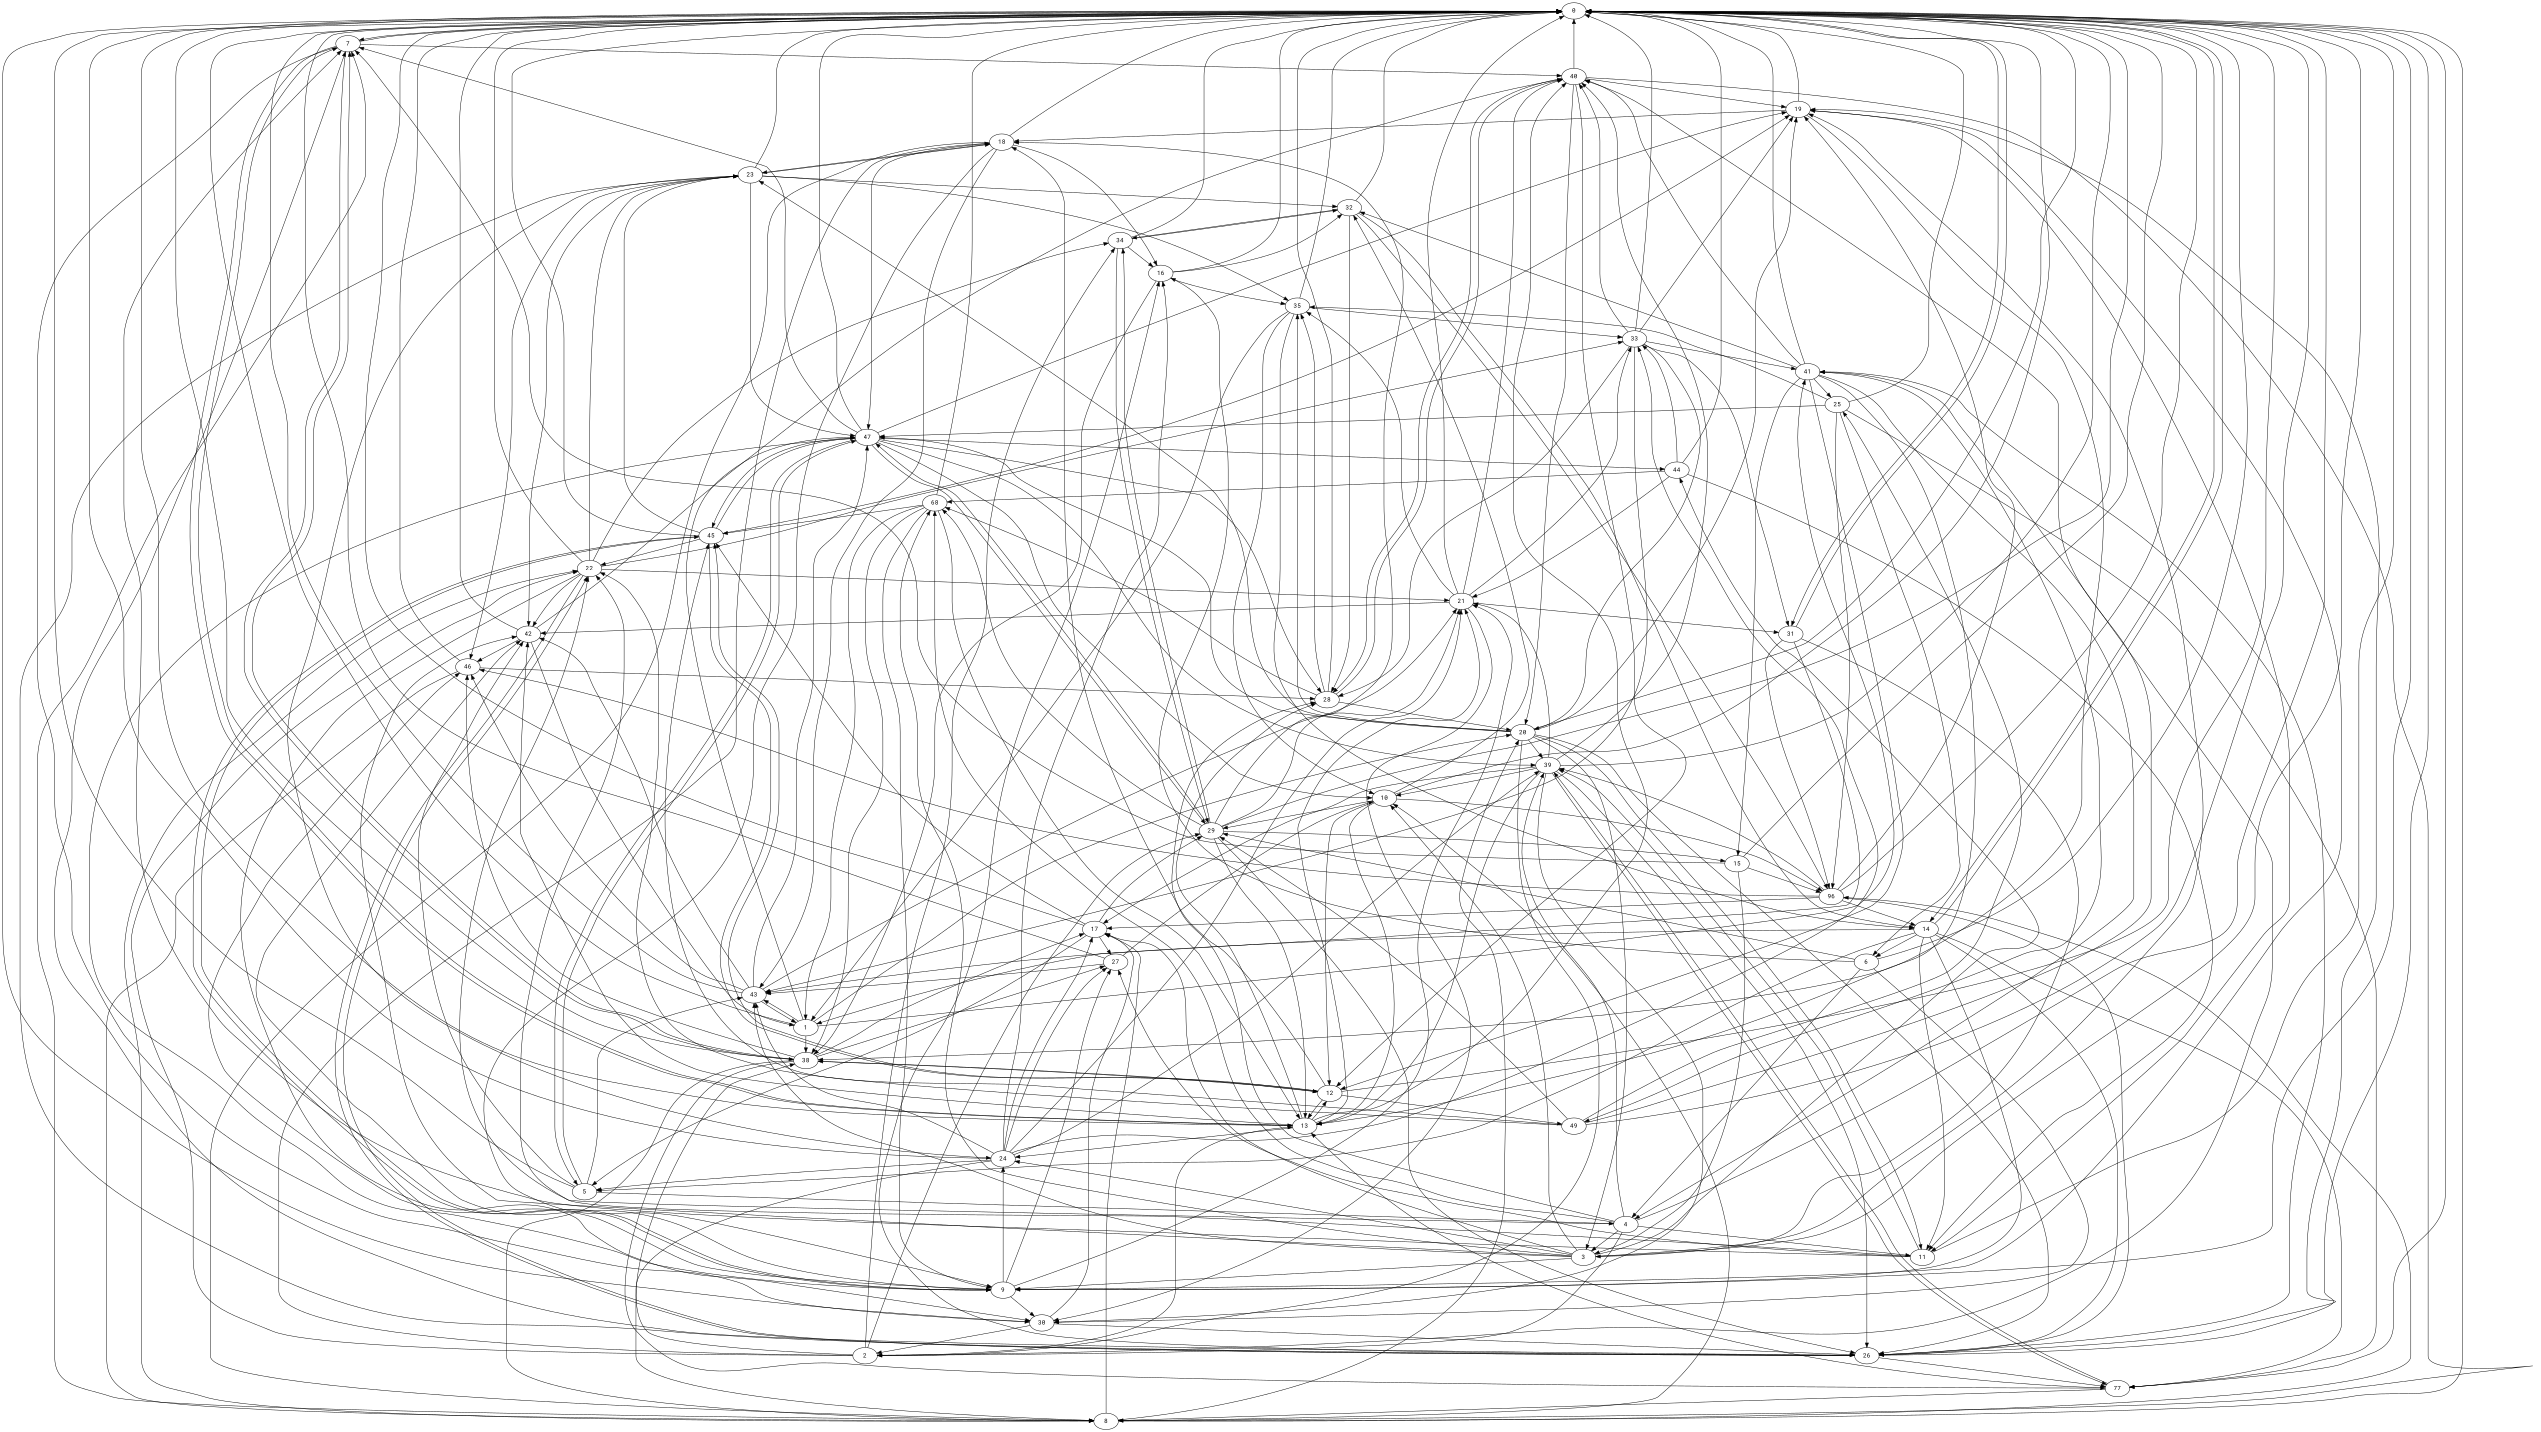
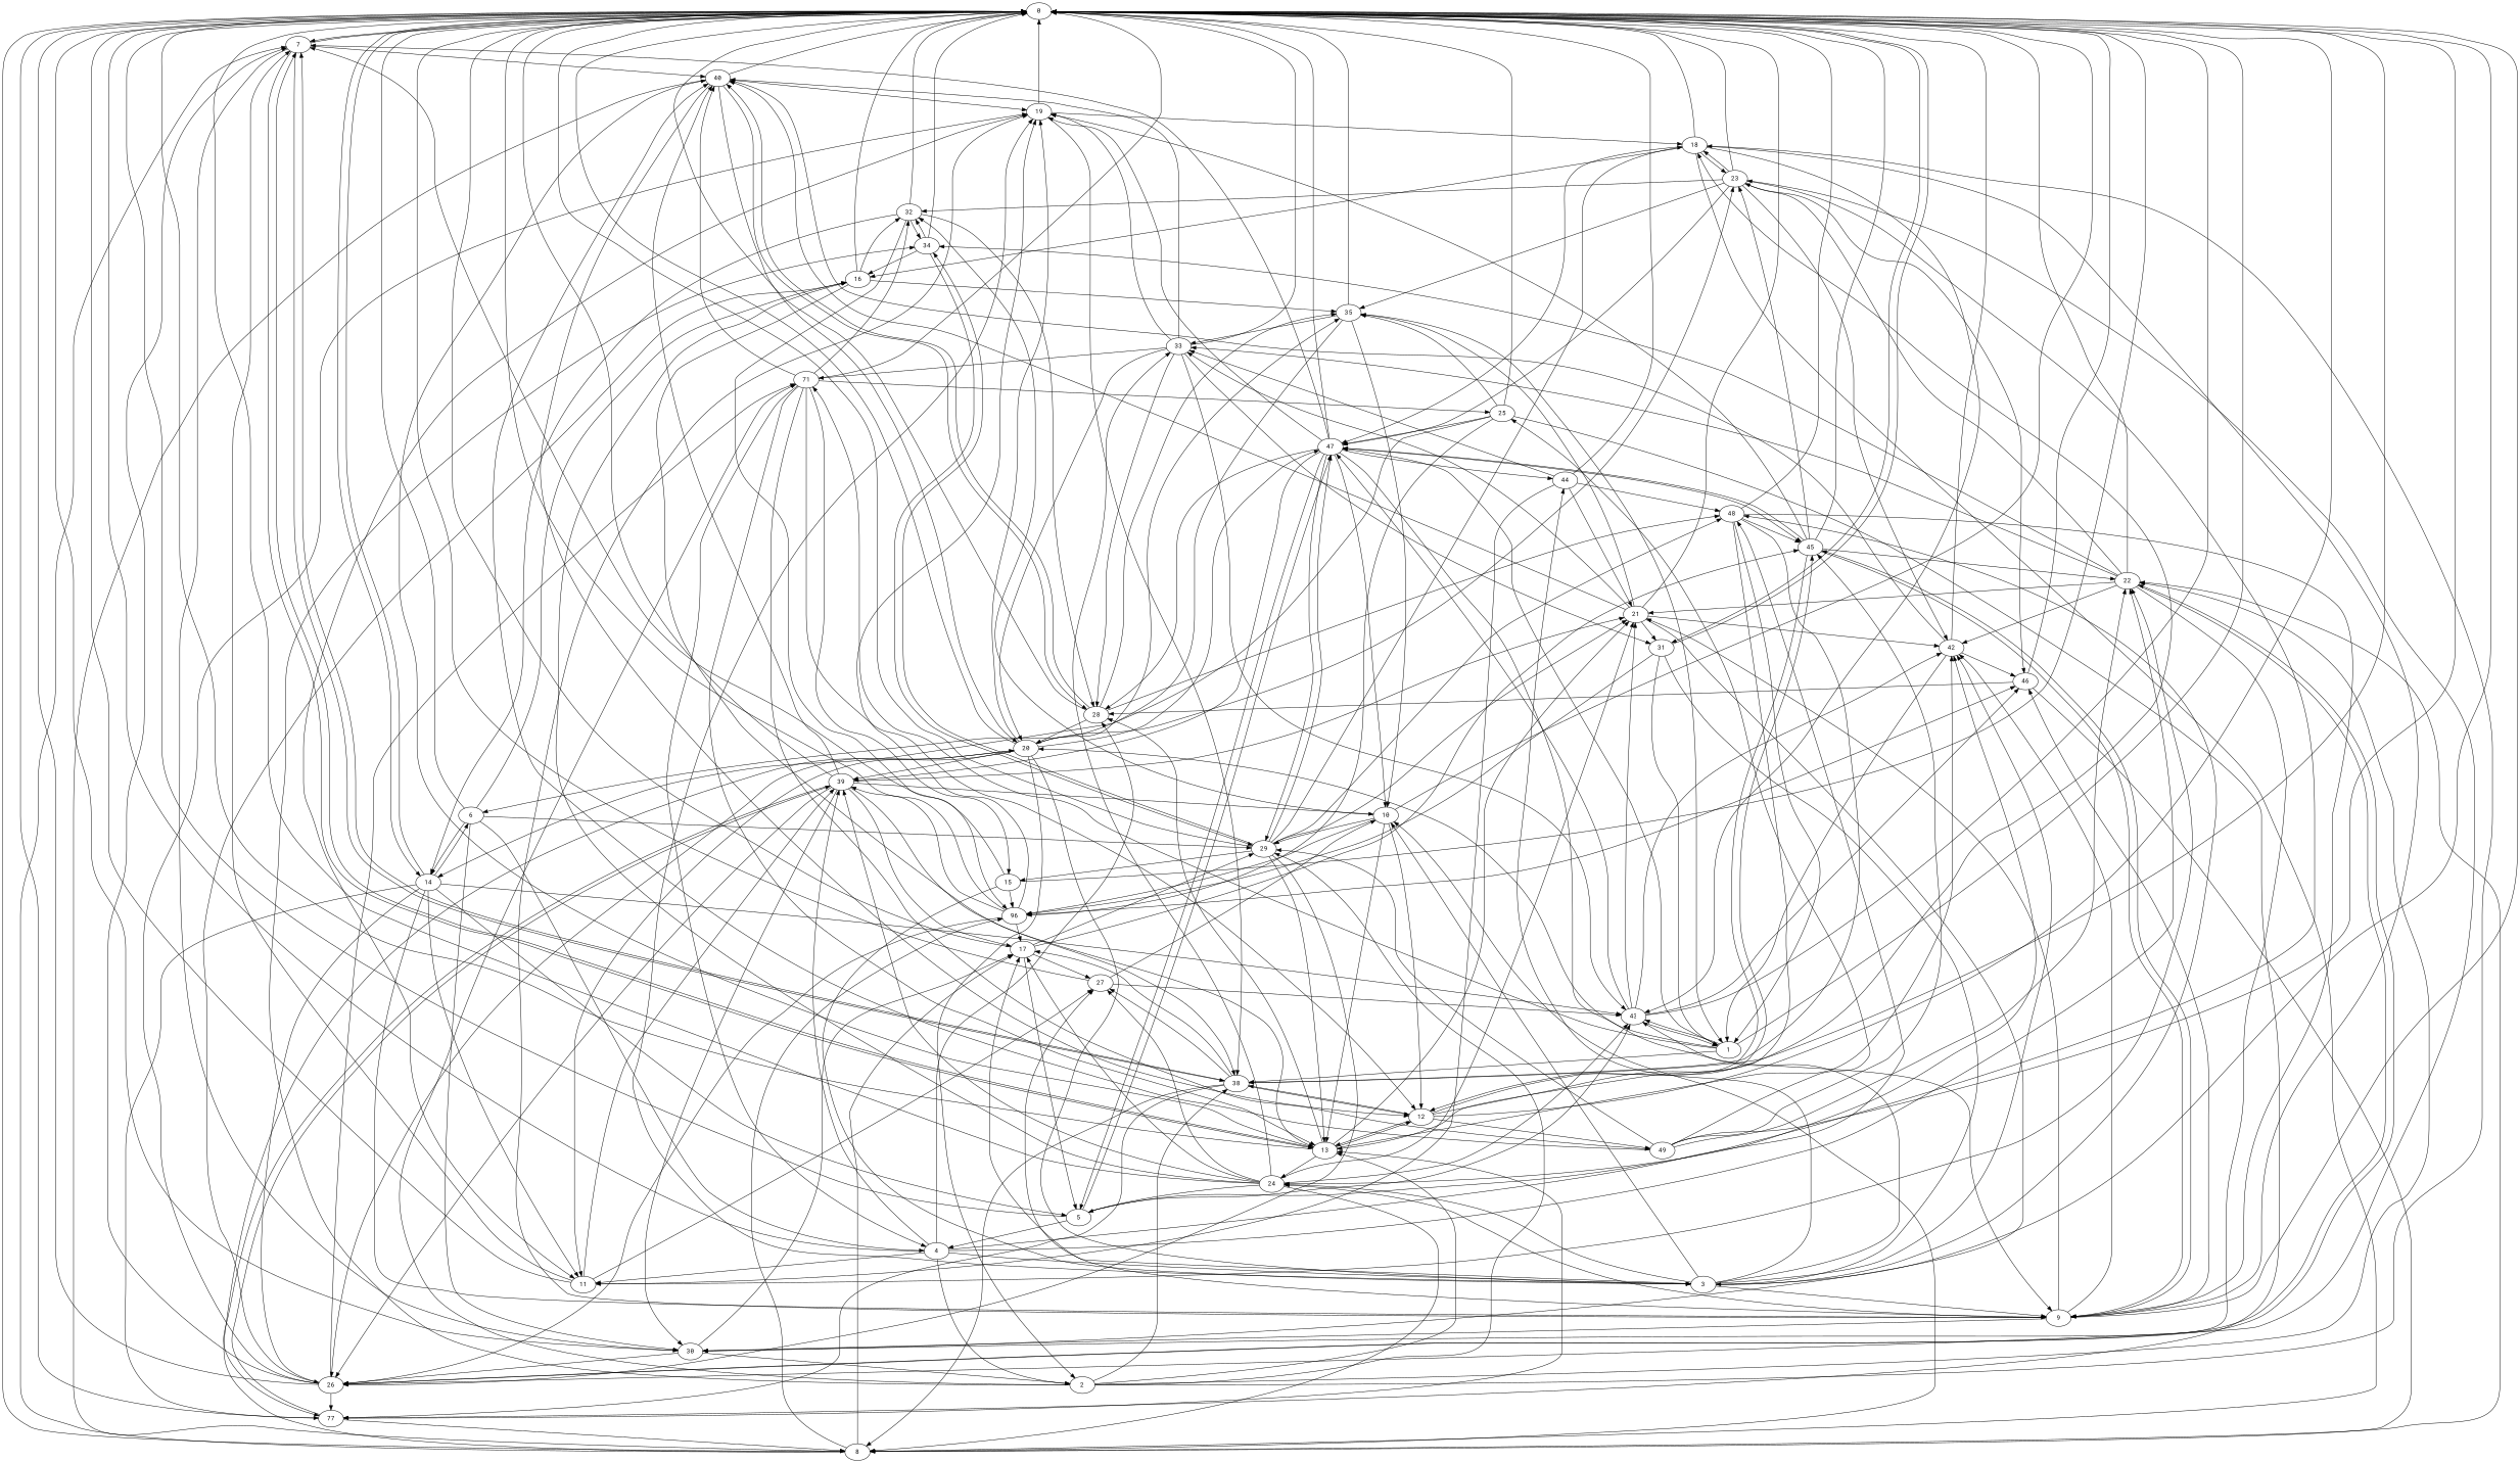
  strict digraph {
    fontname="Roboto Mono"
    node [component_delay=3 fontname="Roboto Mono"]
    edge [fontname="Roboto Mono" wire_delay=1]
    0
    7
    14
    31
    38
    13
    30
    40
    43
    9
    11
    5
    6
    26
    n15 [label=77]
    1
    3
    n18 [label=96]
    17
    8
    27
    46
    12
    42
    21
    28
    24
    2
    20
    19
    47
    45
    39
    22
    4
    29
    16
-   41
+   41 [label=71]
    23
    10
-   48 [label=68]
+   48
    44
    35
    32
    49
    15
    25
    18
    34
    33
    0 -> 7
    0 -> 14
    0 -> 31
    7 -> 0
    7 -> 38
    7 -> 13
    7 -> 30
    7 -> 40
    14 -> 0
    14 -> 43
    14 -> 9
    14 -> 11
    14 -> 5
    14 -> 6
    14 -> 26
    14 -> n15
    31 -> 0
    31 -> 1
    31 -> 3
    31 -> n18
    38 -> 0
    38 -> 7
    38 -> n15
    38 -> 17
    38 -> 8
    38 -> 27
-   38 -> 46
    38 -> 12
    13 -> 0
    13 -> 7
    13 -> 40
    13 -> 12
    13 -> 42
    13 -> 21
    13 -> 28
    13 -> 24
    30 -> 0
    30 -> 26
    30 -> 17
    30 -> 2
    40 -> 0
    40 -> 8
    40 -> 12
    40 -> 28
    40 -> 20
    40 -> 19
    43 -> 0
    43 -> 1
    43 -> 46
    43 -> 42
    43 -> 21
    43 -> 47
    9 -> 0
    9 -> 30
    9 -> 27
    9 -> 46
    9 -> 42
    9 -> 21
    9 -> 24
    9 -> 19
    9 -> 45
    11 -> 0
    11 -> 7
    11 -> 27
    11 -> 39
    11 -> 22
    5 -> 0
    5 -> 43
    5 -> 42
    5 -> 47
    5 -> 4
    6 -> 0
-   n18 -> 14
+   6 -> 14
    6 -> 30
    6 -> 4
    6 -> 29
    6 -> 16
    26 -> 0
    26 -> 7
    26 -> n15
    26 -> 19
    26 -> 22
    26 -> 16
    26 -> 41
    26 -> 23
    n15 -> 0
    n15 -> 13
    n15 -> 8
    n15 -> 39
    1 -> 0
    1 -> 38
    1 -> 43
    1 -> 20
    1 -> 47
    1 -> 41
    3 -> 0
    3 -> 43
    3 -> 9
    3 -> 17
    3 -> 42
    3 -> 24
    3 -> 19
    3 -> 10
    3 -> 48
    3 -> 44
    n18 -> 0
    n18 -> 26
    n18 -> 17
    n18 -> 46
    n18 -> 19
    n18 -> 39
    17 -> 0
    17 -> 5
    17 -> 27
    17 -> 45
    17 -> 29
    8 -> 0
    8 -> 7
    8 -> n18
    8 -> 17
    8 -> 20
    8 -> 22
    8 -> 10
    27 -> 0
    27 -> 43
    27 -> 10
    46 -> 0
    46 -> 8
    46 -> 28
    12 -> 0
    12 -> 38
    12 -> 13
    12 -> 45
    12 -> 49
    12 -> 18
    42 -> 0
    42 -> 40
    42 -> 1
    42 -> 46
    21 -> 0
    21 -> 31
    21 -> 30
    21 -> 40
    21 -> 42
    21 -> 35
    21 -> 33
    28 -> 0
    28 -> 40
    28 -> 20
    28 -> 48
    28 -> 35
    24 -> 0
    24 -> 43
    24 -> 5
    24 -> 17
    24 -> 8
    24 -> 27
    24 -> 21
    24 -> 39
    24 -> 16
    24 -> 33
    2 -> 38
    2 -> 13
    2 -> 22
    2 -> 29
    2 -> 41
    2 -> 18
    2 -> 34
    20 -> 0
    20 -> 11
    20 -> 26
    20 -> 3
    20 -> 2
    20 -> 19
    20 -> 47
    20 -> 39
    20 -> 23
    20 -> 35
    19 -> 0
    19 -> 38
    19 -> 11
    19 -> 18
    47 -> 0
    47 -> 7
    47 -> 9
    47 -> 5
    47 -> 28
    47 -> 19
    47 -> 45
    47 -> 39
    47 -> 29
    47 -> 10
    47 -> 44
    45 -> 0
    45 -> 9
    45 -> 12
    45 -> 19
    45 -> 47
    45 -> 22
    45 -> 23
    39 -> 0
    39 -> 13
    39 -> 30
    39 -> 40
    39 -> 26
    39 -> n15
    39 -> 17
    39 -> 21
    39 -> 10
    22 -> 0
    22 -> 30
    22 -> 26
    22 -> 42
    22 -> 21
    22 -> 23
    22 -> 34
    22 -> 33
    4 -> 0
    4 -> 11
    4 -> 3
    4 -> 28
    4 -> 2
    4 -> 39
    4 -> 22
    4 -> 48
    29 -> 0
    29 -> 13
    29 -> 26
    29 -> 21
    29 -> 47
    29 -> 48
    29 -> 15
    29 -> 18
    29 -> 34
    16 -> 0
    16 -> 38
    16 -> 35
    16 -> 32
    41 -> 0
    41 -> 13
    41 -> 40
    41 -> 12
    41 -> 4
    41 -> 32
    41 -> 49
    41 -> 15
    41 -> 25
    23 -> 0
    23 -> 46
    23 -> 42
    23 -> 24
    23 -> 47
    23 -> 35
    23 -> 32
    23 -> 18
    10 -> 0
    10 -> 13
    10 -> n18
    10 -> 12
    10 -> 29
    10 -> 32
    48 -> 0
    48 -> 38
    48 -> 13
    48 -> 9
    48 -> 1
    48 -> 45
    44 -> 0
    44 -> 11
    44 -> 21
    44 -> 48
    44 -> 33
    35 -> 0
    35 -> 14
    35 -> 1
    35 -> 10
    35 -> 33
    32 -> 0
    32 -> 14
    32 -> n18
    32 -> 28
    32 -> 34
    49 -> 0
    49 -> 40
    49 -> 45
    49 -> 22
    49 -> 29
    49 -> 25
    15 -> 0
    15 -> 7
    15 -> 3
    15 -> n18
    25 -> 0
    25 -> 6
    25 -> n15
    25 -> n18
    25 -> 47
    25 -> 35
    18 -> 0
    18 -> 43
    18 -> 9
    18 -> 8
    18 -> 47
    18 -> 16
    18 -> 23
    34 -> 0
    34 -> 29
    34 -> 16
    34 -> 32
    33 -> 0
    33 -> 31
    33 -> 40
    33 -> 43
    33 -> 28
    33 -> 20
    33 -> 19
    33 -> 41
  }
